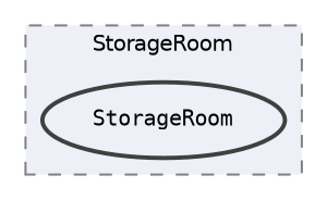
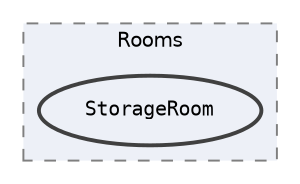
  digraph {
    compound=true
    n1 [color=grey25 fillcolor="#edf0f7" fontname=Consolas fontsize=10 height=0.2 label=StorageRoom margin=0.1 style="filled,bold" width=0.4]
    subgraph cluster_1 {
      bgcolor="#edf0f7"
      fontname=Helvetica
      fontsize=10
-     label=StorageRoom
+     label=Rooms
      pencolor=grey50
      style="filled,dashed"
      n1
    }
  }
